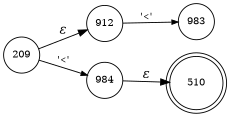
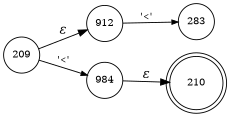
  digraph {
    rankdir=LR
    node [fixedsize=true fontsize=11 shape=circle peripheries=1]
    edge [fontname="Times-Italic"]
-   n1 [label=510 shape=doublecircle width=.6 peripheries=""]
+   n1 [label=210 shape=doublecircle width=.6 peripheries=""]
    n2 [label=209 width=.55]
    n3 [label=912 width=.55]
    n4 [label=984 width=.55]
-   n5 [label=983 width=.55]
+   n5 [label=283 width=.55]
    n2 -> n3 [label="&epsilon;"]
    n2 -> n4 [arrowhead=normal arrowsize=.7 fontname=Courier fontsize=11 label="'<'"]
    n3 -> n5 [arrowhead=normal arrowsize=.7 fontname=Courier fontsize=11 label="'<'"]
    n4 -> n1 [label="&epsilon;"]
  }
